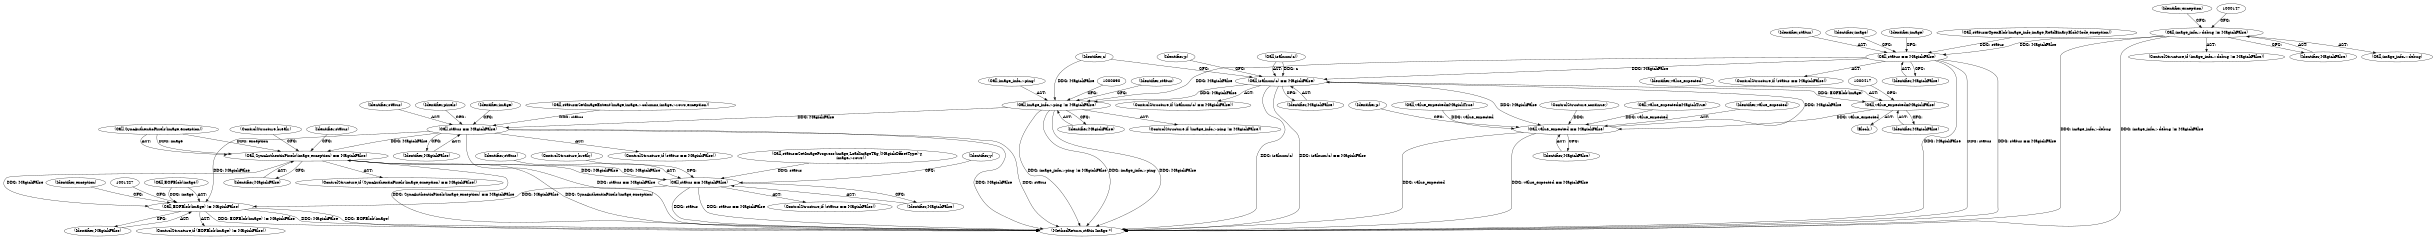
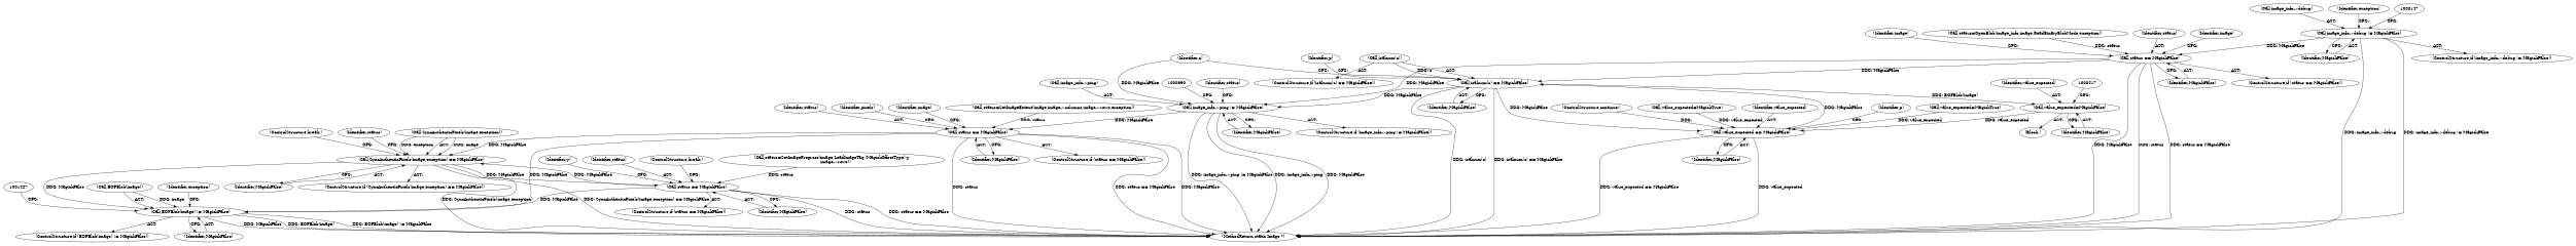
  digraph {
    n1 [label="(Call,image_info->debug != MagickFalse)"]
    n2 [label="(Call,status == MagickFalse)"]
    n3 [label="(MethodReturn,static Image *)"]
    n4 [label="(ControlStructure,if (image_info->debug != MagickFalse))"]
    n5 [label="(Identifier,MagickFalse)"]
    n6 [label="(Call,isalnum(c) == MagickFalse)"]
    n7 [label="(Call,image_info->ping != MagickFalse)"]
    n8 [label="(Identifier,MagickFalse)"]
    n9 [label="(ControlStructure,if (status == MagickFalse))"]
    n10 [label="(Call,value_expected=MagickFalse)"]
    n11 [label="(Call,value_expected == MagickFalse)"]
    n12 [label="(Identifier,MagickFalse)"]
    n13 [label="(ControlStructure,if (isalnum(c) == MagickFalse))"]
    n14 [label="(Call,status == MagickFalse)"]
    n15 [label="(Identifier,MagickFalse)"]
    n16 [label="(ControlStructure,if (image_info->ping != MagickFalse))"]
    n17 [label="(Identifier,MagickFalse)"]
    n18 [label="(Block,)"]
    n19 [label="(Identifier,MagickFalse)"]
    n20 [label="(Call,SyncAuthenticPixels(image,exception) == MagickFalse)"]
    n21 [label="(Call,EOFBlob(image) != MagickFalse)"]
    n22 [label="(Identifier,MagickFalse)"]
    n23 [label="(ControlStructure,if (status == MagickFalse))"]
    n24 [label="(Call,status == MagickFalse)"]
    n25 [label="(Identifier,MagickFalse)"]
    n26 [label="(ControlStructure,if (SyncAuthenticPixels(image,exception) == MagickFalse))"]
    n27 [label="(Identifier,MagickFalse)"]
    n28 [label="(ControlStructure,if (EOFBlob(image) != MagickFalse))"]
    n29 [label="(ControlStructure,if (status == MagickFalse))"]
    n30 [label="(Identifier,MagickFalse)"]
    n31 [label="(Identifier,status)"]
    n32 [label="(Identifier,image)"]
    n33 [label="(Identifier,p)"]
    n34 [label="(Call,value_expected=MagickTrue)"]
    n35 [label="(Call,SyncAuthenticPixels(image,exception))"]
    n36 [label="(Identifier,status)"]
    n37 [label="(Call,image_info->ping)"]
    n38 [label="(Call,image_info->debug)"]
    n39 [label="(Identifier,exception)"]
    n40 [label="(Identifier,c)"]
    n41 [label="(Identifier,exception)"]
    n42 [label="(Identifier,status)"]
    n43 [label="(Identifier,y)"]
    n44 [label="(Identifier,value_expected)"]
    n45 [label="(Identifier,status)"]
    n46 [label="(Identifier,p)"]
    n47 [label="(ControlStructure,break;)"]
    n48 [label="(ControlStructure,break;)"]
    n49 [label="(Identifier,pixels)"]
    n50 [label="(ControlStructure,continue;)"]
    n51 [label="(Call,value_expected=MagickTrue)"]
    n52 [label="(Identifier,image)"]
    n53 [label="(Call,isalnum(c))"]
    n54 [label="(Call,status=SetImageProgress(image,LoadImageTag,(MagickOffsetType) y,\n      image->rows))"]
    n55 [label="(Identifier,value_expected)"]
    n56 [label="(Call,status=OpenBlob(image_info,image,ReadBinaryBlobMode,exception))"]
    n57 [label="(Identifier,status)"]
    n58 [label="(Call,EOFBlob(image))"]
    n59 [label="(Call,status=SetImageExtent(image,image->columns,image->rows,exception))"]
    n60 [label="(Identifier,image)"]
    1000147
    1000417
    1000890
    1001427
    n1 -> n2 [label="DDG: MagickFalse"]
    n1 -> n3 [label="DDG: image_info->debug"]
    n1 -> n3 [label="DDG: image_info->debug != MagickFalse"]
    n1 -> n4 [label="AST: "]
    n1 -> n5 [label="CFG: "]
    n2 -> n3 [label="DDG: MagickFalse"]
    n2 -> n3 [label="DDG: status"]
    n2 -> n3 [label="DDG: status == MagickFalse"]
    n2 -> n6 [label="DDG: MagickFalse"]
    n2 -> n7 [label="DDG: MagickFalse"]
    n2 -> n8 [label="CFG: "]
    n2 -> n9 [label="AST: "]
    n5 -> n1 [label="AST: "]
    n6 -> n3 [label="DDG: isalnum(c)"]
    n6 -> n3 [label="DDG: isalnum(c) == MagickFalse"]
    n6 -> n7 [label="DDG: MagickFalse"]
    n6 -> n10 [label="DDG: EOFBlob(image)"]
    n6 -> n11 [label="DDG: MagickFalse"]
    n6 -> n12 [label="CFG: "]
-   n6 -> n13 [label="AST: "]
+   n53 -> n13 [label="AST: "]
    n7 -> n3 [label="DDG: image_info->ping != MagickFalse"]
    n7 -> n3 [label="DDG: image_info->ping"]
    n7 -> n3 [label="DDG: MagickFalse"]
    n7 -> n14 [label="DDG: MagickFalse"]
    n7 -> n15 [label="CFG: "]
    n7 -> n16 [label="AST: "]
    n8 -> n2 [label="AST: "]
    n10 -> n11 [label="DDG: value_expected"]
    n10 -> n17 [label="CFG: "]
    n10 -> n18 [label="AST: "]
    n11 -> n3 [label="DDG: value_expected == MagickFalse"]
    n11 -> n3 [label="DDG: value_expected"]
    n11 -> n6 [label="DDG: MagickFalse"]
    n11 -> n19 [label="CFG: "]
    n12 -> n6 [label="AST: "]
    n14 -> n3 [label="DDG: status == MagickFalse"]
    n14 -> n3 [label="DDG: MagickFalse"]
    n14 -> n3 [label="DDG: status"]
    n14 -> n20 [label="DDG: MagickFalse"]
    n14 -> n21 [label="DDG: MagickFalse"]
    n14 -> n22 [label="CFG: "]
    n14 -> n23 [label="AST: "]
    n15 -> n7 [label="AST: "]
    n17 -> n10 [label="AST: "]
    n19 -> n11 [label="AST: "]
    n20 -> n3 [label="DDG: SyncAuthenticPixels(image,exception)"]
    n20 -> n3 [label="DDG: SyncAuthenticPixels(image,exception) == MagickFalse"]
    n20 -> n21 [label="DDG: MagickFalse"]
    n20 -> n24 [label="DDG: MagickFalse"]
    n20 -> n25 [label="CFG: "]
    n20 -> n26 [label="AST: "]
    n21 -> n3 [label="DDG: EOFBlob(image) != MagickFalse"]
    n21 -> n3 [label="DDG: MagickFalse"]
    n21 -> n3 [label="DDG: EOFBlob(image)"]
    n21 -> n27 [label="CFG: "]
    n21 -> n28 [label="AST: "]
    n22 -> n14 [label="AST: "]
    n24 -> n3 [label="DDG: status"]
    n24 -> n3 [label="DDG: status == MagickFalse"]
    n24 -> n20 [label="DDG: MagickFalse"]
    n24 -> n21 [label="DDG: MagickFalse"]
    n24 -> n29 [label="AST: "]
    n24 -> n30 [label="CFG: "]
    n25 -> n20 [label="AST: "]
    n27 -> n21 [label="AST: "]
    n30 -> n24 [label="AST: "]
    n31 -> n20 [label="CFG: "]
    n32 -> n2 [label="CFG: "]
    n33 -> n11 [label="CFG: "]
    n34 -> n11 [label="DDG: value_expected"]
    n35 -> n20 [label="AST: "]
    n35 -> n20 [label="DDG: image"]
    n35 -> n20 [label="DDG: exception"]
    n36 -> n7 [label="CFG: "]
    n37 -> n7 [label="AST: "]
-   n1 -> n38 [label="AST: "]
+   n38 -> n1 [label="AST: "]
    n39 -> n21 [label="CFG: "]
    n40 -> n6 [label="CFG: "]
    n40 -> n7 [label="DDG: MagickFalse"]
    n41 -> n1 [label="CFG: "]
    n42 -> n14 [label="AST: "]
    n43 -> n24 [label="CFG: "]
    n44 -> n10 [label="AST: "]
    n45 -> n24 [label="AST: "]
    n46 -> n6 [label="CFG: "]
    n47 -> n24 [label="CFG: "]
    n48 -> n20 [label="CFG: "]
    n49 -> n14 [label="CFG: "]
    n50 -> n11 [label="DDG: "]
    n51 -> n11 [label="DDG: value_expected"]
    n52 -> n14 [label="CFG: "]
    n53 -> n6 [label="AST: "]
    n53 -> n6 [label="DDG: c"]
    n54 -> n24 [label="DDG: status"]
    n55 -> n11 [label="AST: "]
    n56 -> n2 [label="DDG: status"]
    n57 -> n2 [label="AST: "]
    n58 -> n21 [label="AST: "]
    n58 -> n21 [label="DDG: image"]
    n59 -> n14 [label="DDG: status"]
    n60 -> n2 [label="CFG: "]
    1000147 -> n1 [label="CFG: "]
    1000417 -> n10 [label="CFG: "]
    1000890 -> n7 [label="CFG: "]
    1001427 -> n21 [label="CFG: "]
  }
